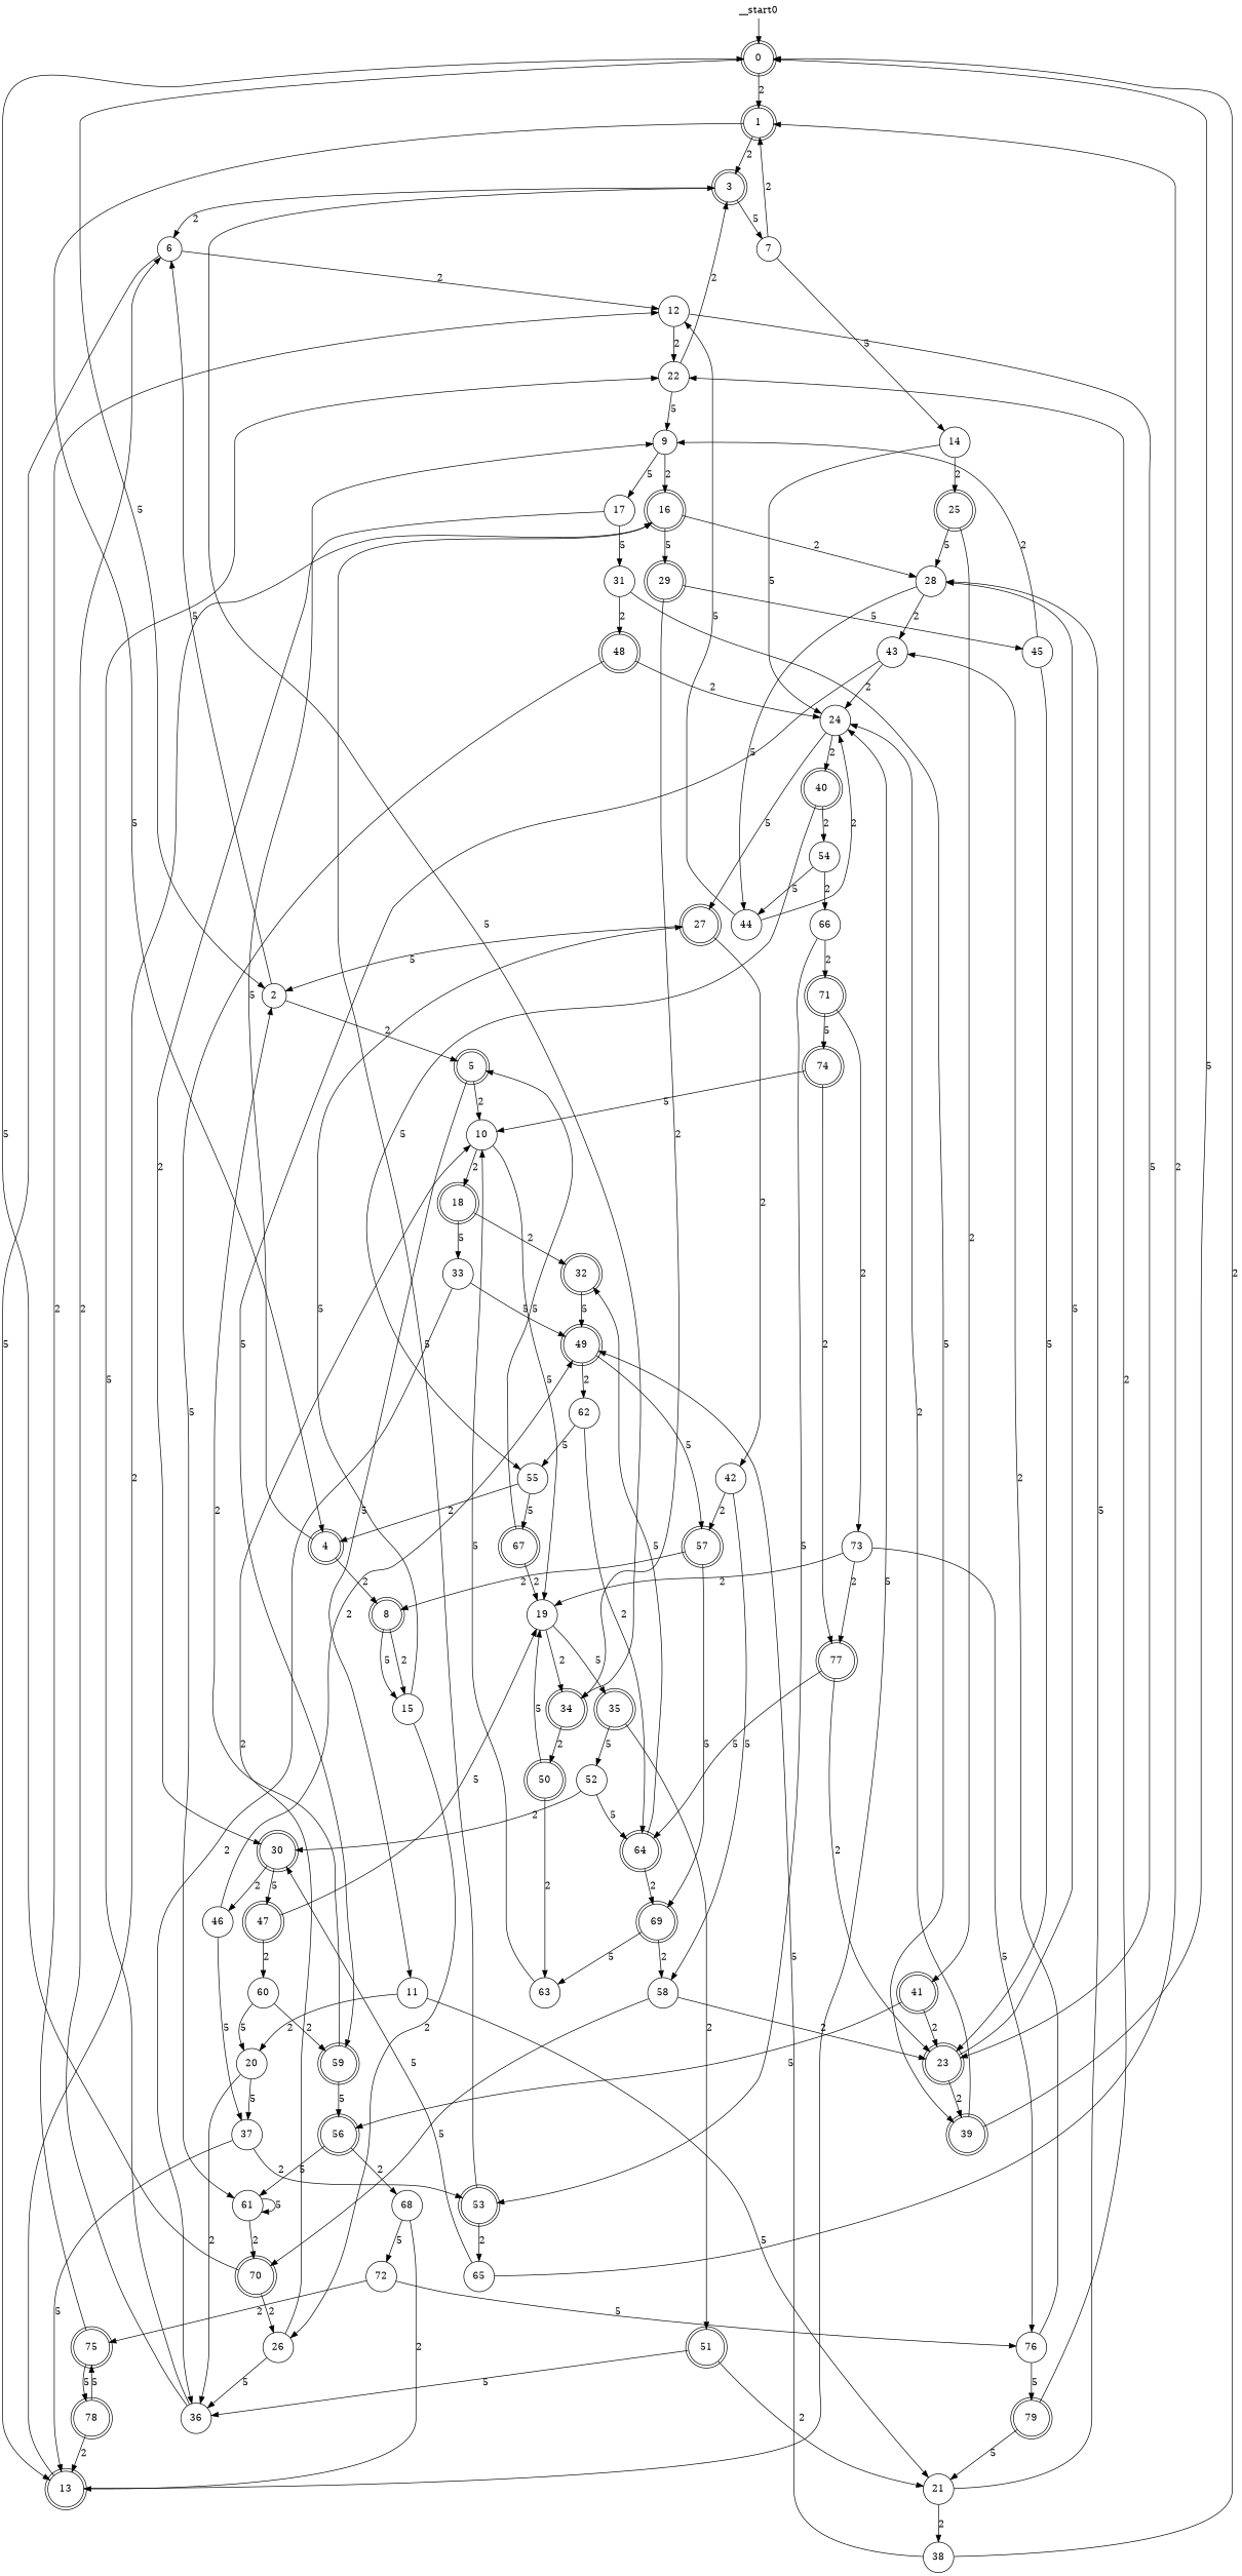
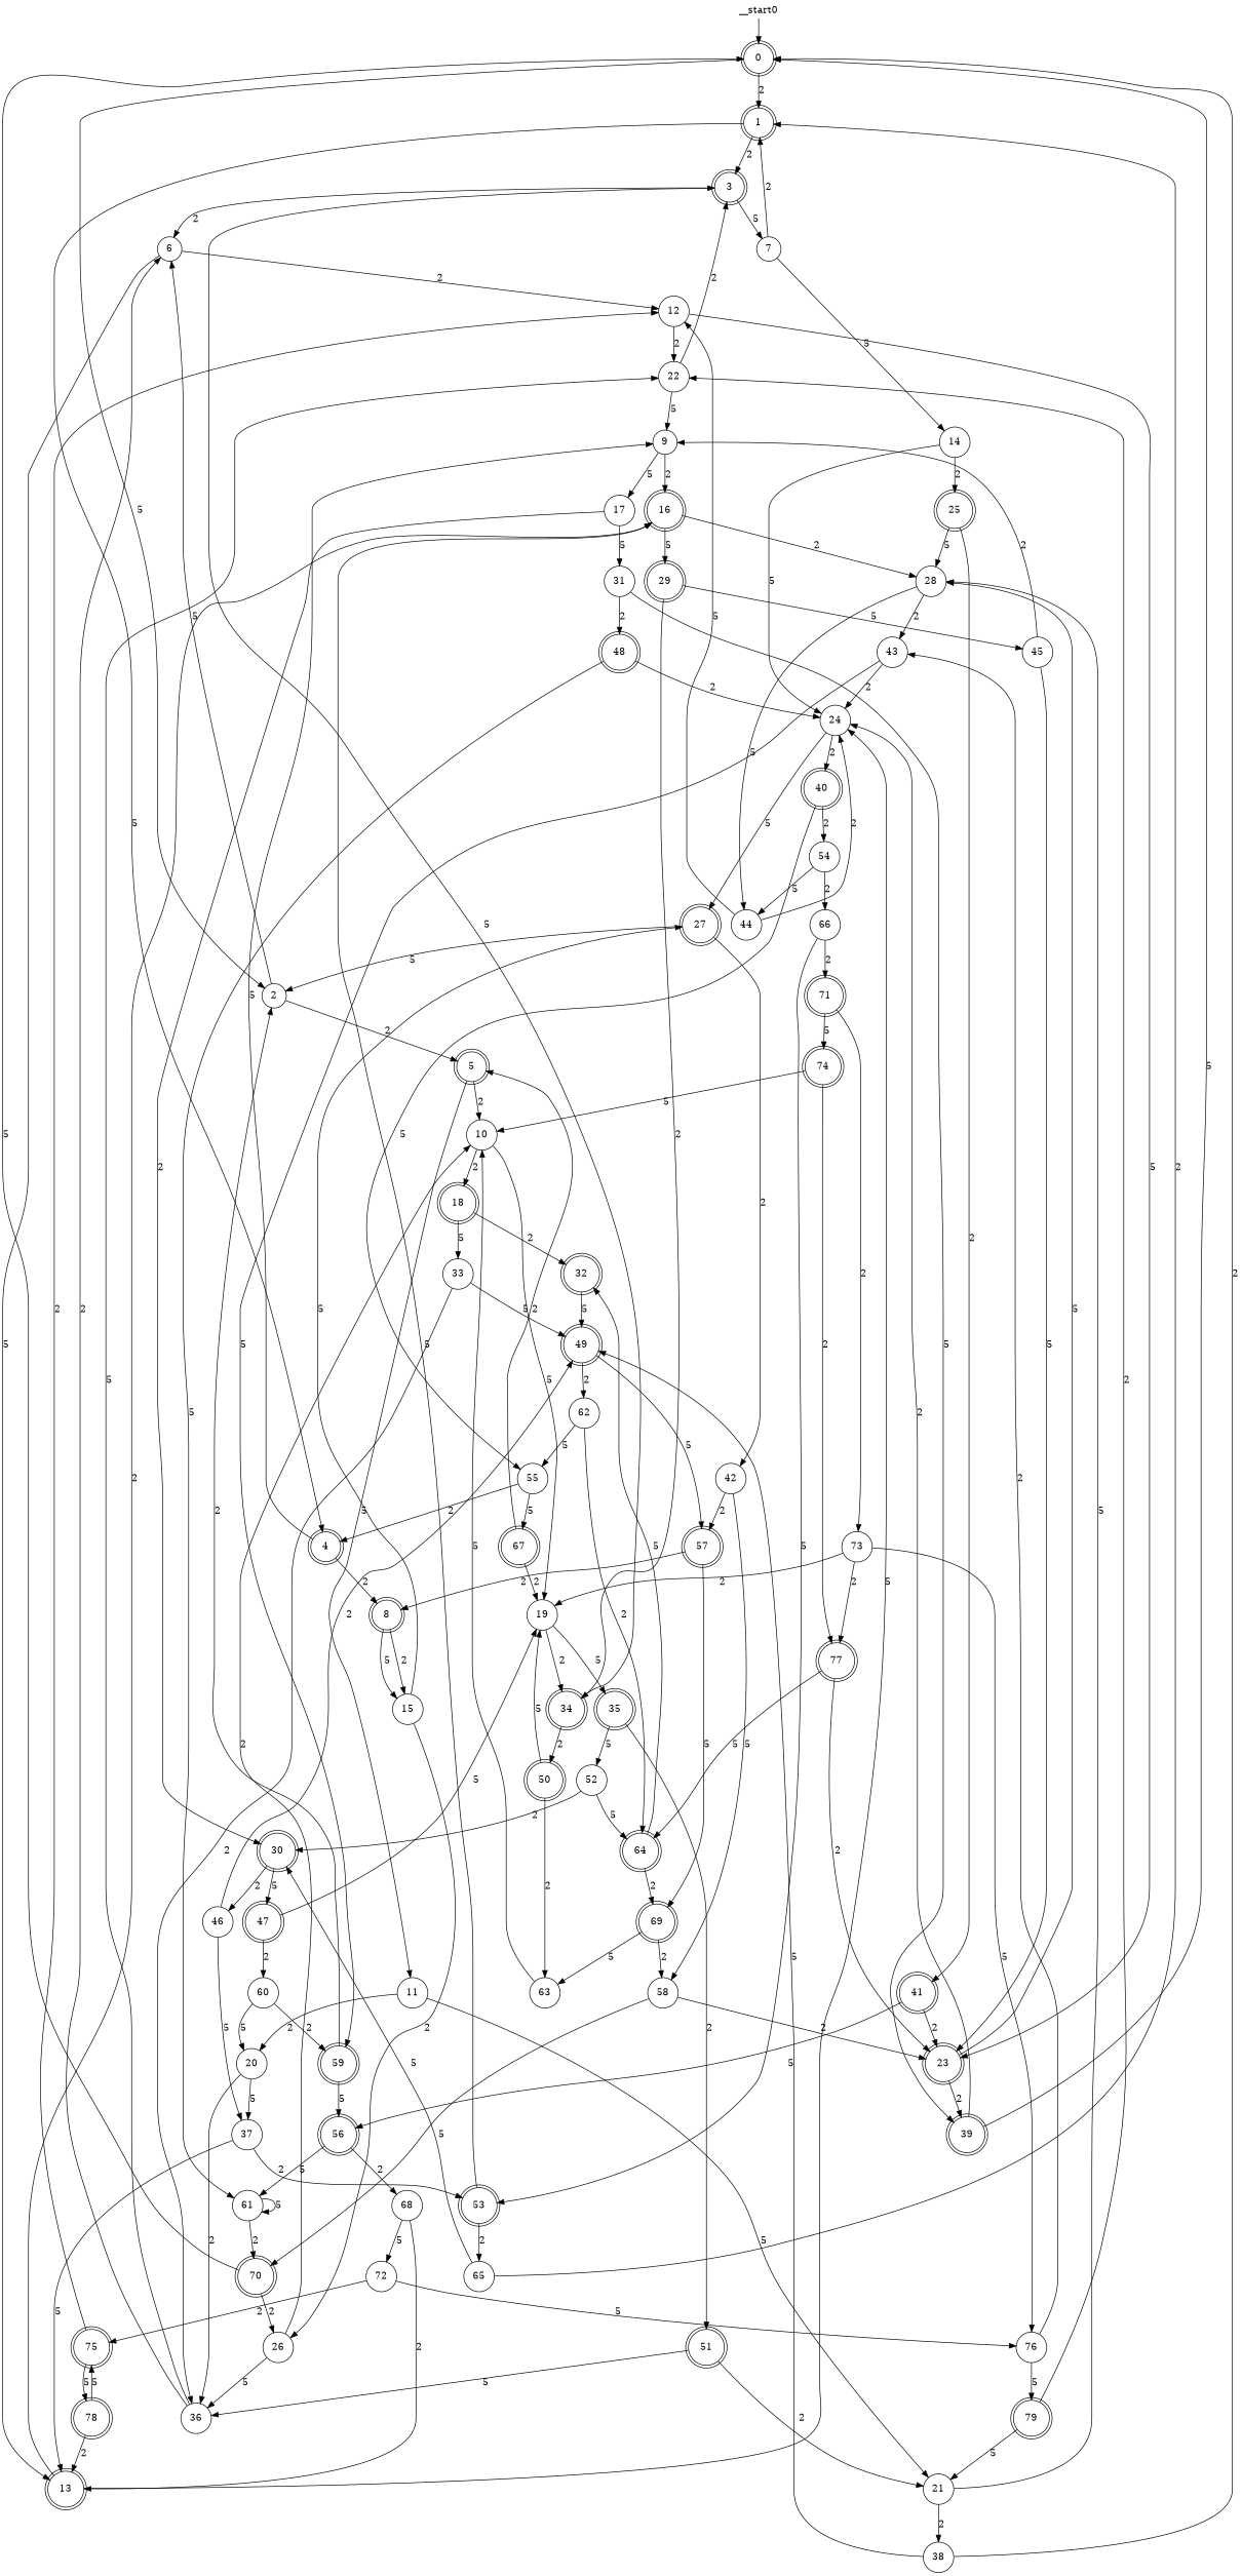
  digraph {
    node [shape=circle]
    n1 [label=0 shape=doublecircle]
    n2 [label=1 shape=doublecircle]
    n3 [label=2]
    n4 [label=3 shape=doublecircle]
    n5 [label=4 shape=doublecircle]
    n6 [label=5 shape=doublecircle]
    n7 [label=6]
    n8 [label=7]
    n9 [label=8 shape=doublecircle]
    n10 [label=9]
    n11 [label=10]
    n12 [label=11]
    n13 [label=12]
    n14 [label=13 shape=doublecircle]
    n15 [label=14]
    n16 [label=15]
    n17 [label=16 shape=doublecircle]
    n18 [label=17]
    n19 [label=18 shape=doublecircle]
    n20 [label=19]
    n21 [label=20]
    n22 [label=21]
    n23 [label=22]
    n24 [label=23 shape=doublecircle]
    n25 [label=24]
    n26 [label=25 shape=doublecircle]
    n27 [label=26]
    n28 [label=27 shape=doublecircle]
    n29 [label=28]
    n30 [label=29 shape=doublecircle]
    n31 [label=30 shape=doublecircle]
    n32 [label=31]
    n33 [label=32 shape=doublecircle]
    n34 [label=33]
    n35 [label=34 shape=doublecircle]
    n36 [label=35 shape=doublecircle]
    n37 [label=36]
    n38 [label=37]
    n39 [label=38]
    n40 [label=39 shape=doublecircle]
    n41 [label=40 shape=doublecircle]
    n42 [label=41 shape=doublecircle]
    n43 [label=42]
    n44 [label=43]
    n45 [label=44]
    n46 [label=45]
    n47 [label=46]
    n48 [label=47 shape=doublecircle]
    n49 [label=48 shape=doublecircle]
    n50 [label=49 shape=doublecircle]
    n51 [label=50 shape=doublecircle]
    n52 [label=51 shape=doublecircle]
    n53 [label=52]
    n54 [label=53 shape=doublecircle]
    n55 [label=54]
    n56 [label=55]
    n57 [label=56 shape=doublecircle]
    n58 [label=57 shape=doublecircle]
    n59 [label=58]
    n60 [label=59 shape=doublecircle]
    n61 [label=60]
    n62 [label=61]
    n63 [label=62]
    n64 [label=63]
    n65 [label=64 shape=doublecircle]
    n66 [label=65]
    n67 [label=66]
    n68 [label=67 shape=doublecircle]
    n69 [label=68]
    n70 [label=69 shape=doublecircle]
    n71 [label=70 shape=doublecircle]
    n72 [label=71 shape=doublecircle]
    n73 [label=72]
    n74 [label=73]
    n75 [label=74 shape=doublecircle]
    n76 [label=75 shape=doublecircle]
    n77 [label=76]
    n78 [label=77 shape=doublecircle]
    n79 [label=78 shape=doublecircle]
    n80 [label=79 shape=doublecircle]
    __start0 [height=0 shape=none width=0]
    n1 -> n2 [label=2]
    n1 -> n3 [label=5]
    n2 -> n4 [label=2]
    n2 -> n5 [label=5]
    n3 -> n6 [label=2]
    n3 -> n7 [label=5]
    n4 -> n7 [label=2]
    n4 -> n8 [label=5]
    n5 -> n9 [label=2]
    n5 -> n10 [label=5]
    n6 -> n11 [label=2]
    n6 -> n12 [label=5]
    n7 -> n13 [label=2]
    n7 -> n14 [label=5]
    n8 -> n2 [label=2]
    n8 -> n15 [label=5]
    n9 -> n16 [label=2]
    n9 -> n16 [label=5]
    n10 -> n17 [label=2]
    n10 -> n18 [label=5]
    n11 -> n19 [label=2]
    n11 -> n20 [label=5]
    n12 -> n21 [label=2]
    n12 -> n22 [label=5]
    n13 -> n23 [label=2]
    n13 -> n24 [label=5]
    n14 -> n17 [label=2]
    n14 -> n25 [label=5]
    n15 -> n25 [label=5]
    n15 -> n26 [label=2]
    n16 -> n27 [label=2]
    n16 -> n28 [label=5]
    n17 -> n29 [label=2]
    n17 -> n30 [label=5]
    n18 -> n31 [label=2]
    n18 -> n32 [label=5]
    n19 -> n33 [label=2]
    n19 -> n34 [label=5]
    n20 -> n35 [label=2]
    n20 -> n36 [label=5]
    n21 -> n37 [label=2]
    n21 -> n38 [label=5]
    n22 -> n29 [label=5]
    n22 -> n39 [label=2]
    n23 -> n4 [label=2]
    n23 -> n10 [label=5]
    n24 -> n29 [label=5]
    n24 -> n40 [label=2]
    n25 -> n28 [label=5]
    n25 -> n41 [label=2]
    n26 -> n29 [label=5]
    n26 -> n42 [label=2]
    n27 -> n11 [label=2]
    n27 -> n37 [label=5]
    n28 -> n3 [label=5]
    n28 -> n43 [label=2]
    n29 -> n44 [label=2]
    n29 -> n45 [label=5]
    n30 -> n35 [label=2]
    n30 -> n46 [label=5]
    n31 -> n47 [label=2]
    n31 -> n48 [label=5]
    n32 -> n40 [label=5]
    n32 -> n49 [label=2]
    n33 -> n50 [label=5]
    n34 -> n37 [label=2]
    n34 -> n50 [label=5]
    n35 -> n4 [label=5]
    n35 -> n51 [label=2]
    n36 -> n52 [label=2]
    n36 -> n53 [label=5]
    n37 -> n7 [label=2]
    n37 -> n23 [label=5]
    n38 -> n14 [label=5]
    n38 -> n54 [label=2]
    n39 -> n1 [label=2]
    n39 -> n50 [label=5]
    n40 -> n1 [label=5]
    n40 -> n25 [label=2]
    n41 -> n55 [label=2]
    n41 -> n56 [label=5]
    n42 -> n24 [label=2]
    n42 -> n57 [label=5]
    n43 -> n58 [label=2]
    n43 -> n59 [label=5]
    n44 -> n25 [label=2]
    n44 -> n60 [label=5]
    n45 -> n13 [label=5]
    n45 -> n25 [label=2]
    n46 -> n10 [label=2]
    n46 -> n24 [label=5]
    n47 -> n38 [label=5]
    n47 -> n50 [label=2]
    n48 -> n20 [label=5]
    n48 -> n61 [label=2]
    n49 -> n25 [label=2]
    n49 -> n62 [label=5]
    n50 -> n58 [label=5]
    n50 -> n63 [label=2]
    n51 -> n20 [label=5]
    n51 -> n64 [label=2]
    n52 -> n22 [label=2]
    n52 -> n37 [label=5]
    n53 -> n31 [label=2]
    n53 -> n65 [label=5]
    n54 -> n17 [label=5]
    n54 -> n66 [label=2]
    n55 -> n45 [label=5]
    n55 -> n67 [label=2]
    n56 -> n5 [label=2]
    n56 -> n68 [label=5]
    n57 -> n62 [label=5]
    n57 -> n69 [label=2]
    n58 -> n9 [label=2]
    n58 -> n70 [label=5]
    n59 -> n24 [label=2]
    n59 -> n71 [label=5]
    n60 -> n3 [label=2]
    n60 -> n57 [label=5]
    n61 -> n21 [label=5]
    n61 -> n60 [label=2]
    n62 -> n62 [label=5]
    n62 -> n71 [label=2]
    n63 -> n56 [label=5]
    n63 -> n65 [label=2]
    n64 -> n11 [label=5]
    n65 -> n33 [label=5]
    n65 -> n70 [label=2]
    n66 -> n2 [label=2]
    n66 -> n31 [label=5]
    n67 -> n54 [label=5]
    n67 -> n72 [label=2]
-   n68 -> n6 [label=5]
+   n68 -> n6 [label=2]
    n68 -> n20 [label=2]
    n69 -> n14 [label=2]
    n69 -> n73 [label=5]
    n70 -> n59 [label=2]
    n70 -> n64 [label=5]
    n71 -> n1 [label=5]
    n71 -> n27 [label=2]
    n72 -> n74 [label=2]
    n72 -> n75 [label=5]
    n73 -> n76 [label=2]
    n73 -> n77 [label=5]
    n74 -> n20 [label=2]
    n74 -> n77 [label=5]
    n74 -> n78 [label=2]
    n75 -> n11 [label=5]
    n75 -> n78 [label=2]
    n76 -> n13 [label=2]
    n76 -> n79 [label=5]
    n77 -> n44 [label=2]
    n77 -> n80 [label=5]
    n78 -> n24 [label=2]
    n78 -> n65 [label=5]
    n79 -> n14 [label=2]
    n79 -> n76 [label=5]
    n80 -> n22 [label=5]
    n80 -> n23 [label=2]
    __start0 -> n1
  }
